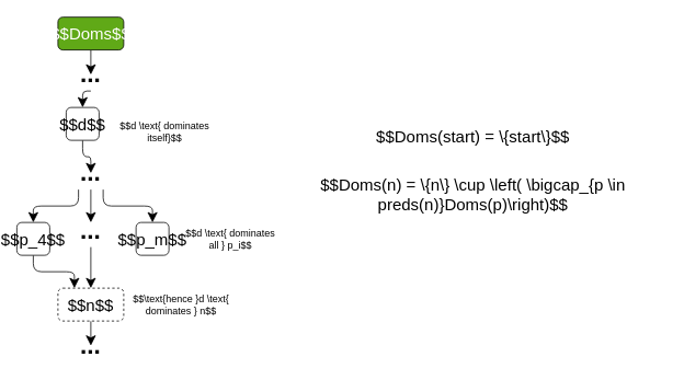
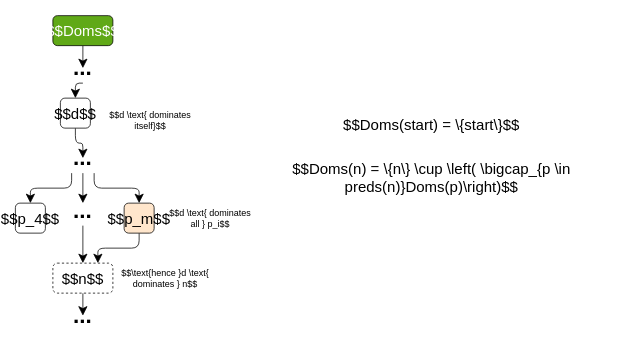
  <mxCell id="0" />
  <mxCell id="1" parent="0" />
  <mxCell id="2" style="edgeStyle=orthogonalEdgeStyle;rounded=1;orthogonalLoop=1;jettySize=auto;html=1;exitX=0.5;exitY=1;exitDx=0;exitDy=0;entryX=0.5;entryY=0;entryDx=0;entryDy=0;endSize=10;" edge="1" parent="1" source="3" target="13"><mxGeometry relative="1" as="geometry" /></mxCell>
  <mxCell id="3" value="$$Doms$$" style="rounded=1;whiteSpace=wrap;html=1;fontSize=20;fillColor=#60a917;fontColor=#ffffff;" vertex="1" parent="1"><mxGeometry x="70" y="20" width="80" height="40" as="geometry" /></mxCell>
  <mxCell id="4" style="edgeStyle=orthogonalEdgeStyle;rounded=1;orthogonalLoop=1;jettySize=auto;html=1;exitX=0.5;exitY=1;exitDx=0;exitDy=0;entryX=0.5;entryY=0;entryDx=0;entryDy=0;endSize=10;" edge="1" parent="1" source="5" target="17"><mxGeometry relative="1" as="geometry" /></mxCell>
  <mxCell id="5" value="$$d$$" style="rounded=1;whiteSpace=wrap;html=1;fontSize=20;" vertex="1" parent="1"><mxGeometry x="80" y="130" width="40" height="40" as="geometry" /></mxCell>
- <mxCell id="6" style="edgeStyle=orthogonalEdgeStyle;rounded=1;orthogonalLoop=1;jettySize=auto;html=1;exitX=0.5;exitY=1;exitDx=0;exitDy=0;entryX=0.25;entryY=0;entryDx=0;entryDy=0;endSize=10;" edge="1" parent="1" source="7" target="11"><mxGeometry relative="1" as="geometry" /></mxCell>
  <mxCell id="7" value="$$p_4$$" style="rounded=1;whiteSpace=wrap;html=1;fontSize=20;" vertex="1" parent="1"><mxGeometry x="20" y="270" width="40" height="40" as="geometry" /></mxCell>
- <mxCell id="9" value="$$p_m$$" style="rounded=1;whiteSpace=wrap;html=1;fontSize=20;" vertex="1" parent="1"><mxGeometry x="165" y="270" width="40" height="40" as="geometry" /></mxCell>
+ <mxCell id="8" style="edgeStyle=orthogonalEdgeStyle;rounded=1;orthogonalLoop=1;jettySize=auto;html=1;exitX=0.5;exitY=1;exitDx=0;exitDy=0;entryX=0.75;entryY=0;entryDx=0;entryDy=0;endSize=10;" edge="1" parent="1" source="9" target="11"><mxGeometry relative="1" as="geometry" /></mxCell>
+ <mxCell id="9" value="$$p_m$$" style="rounded=1;whiteSpace=wrap;html=1;fontSize=20;fillColor=#ffe6cc;" vertex="1" parent="1"><mxGeometry x="165" y="270" width="40" height="40" as="geometry" /></mxCell>
  <mxCell id="10" style="edgeStyle=orthogonalEdgeStyle;rounded=1;orthogonalLoop=1;jettySize=auto;html=1;exitX=0.5;exitY=1;exitDx=0;exitDy=0;entryX=0.5;entryY=0;entryDx=0;entryDy=0;endSize=10;" edge="1" parent="1" source="11"><mxGeometry relative="1" as="geometry"><mxPoint x="110" y="420" as="targetPoint" /></mxGeometry></mxCell>
  <mxCell id="11" value="$$n$$" style="rounded=1;whiteSpace=wrap;html=1;fontSize=20;dashed=1;" vertex="1" parent="1"><mxGeometry x="70" y="350" width="80" height="40" as="geometry" /></mxCell>
  <mxCell id="12" style="edgeStyle=orthogonalEdgeStyle;rounded=1;orthogonalLoop=1;jettySize=auto;html=1;exitX=0.5;exitY=1;exitDx=0;exitDy=0;entryX=0.5;entryY=0;entryDx=0;entryDy=0;endSize=10;" edge="1" parent="1" source="13" target="5"><mxGeometry relative="1" as="geometry" /></mxCell>
  <mxCell id="13" value="..." style="text;html=1;strokeColor=none;fillColor=none;align=center;verticalAlign=bottom;whiteSpace=wrap;rounded=0;labelBackgroundColor=none;fontSize=30;fontColor=default;fontStyle=1" vertex="1" parent="1"><mxGeometry x="80" y="90" width="60" height="20" as="geometry" /></mxCell>
  <mxCell id="14" style="edgeStyle=orthogonalEdgeStyle;rounded=1;orthogonalLoop=1;jettySize=auto;html=1;exitX=0.25;exitY=1;exitDx=0;exitDy=0;entryX=0.5;entryY=0;entryDx=0;entryDy=0;endSize=10;" edge="1" parent="1" source="17" target="7"><mxGeometry relative="1" as="geometry"><mxPoint x="60" y="230" as="sourcePoint" /></mxGeometry></mxCell>
  <mxCell id="15" style="edgeStyle=orthogonalEdgeStyle;rounded=1;orthogonalLoop=1;jettySize=auto;html=1;exitX=0.75;exitY=1;exitDx=0;exitDy=0;entryX=0.5;entryY=0;entryDx=0;entryDy=0;endSize=10;" edge="1" parent="1" source="17" target="9"><mxGeometry relative="1" as="geometry"><mxPoint x="120" y="230" as="sourcePoint" /></mxGeometry></mxCell>
  <mxCell id="16" style="edgeStyle=orthogonalEdgeStyle;rounded=1;orthogonalLoop=1;jettySize=auto;html=1;exitX=0.5;exitY=1;exitDx=0;exitDy=0;entryX=0.5;entryY=0;entryDx=0;entryDy=0;endSize=10;" edge="1" parent="1" source="17" target="19"><mxGeometry relative="1" as="geometry" /></mxCell>
  <mxCell id="17" value="..." style="text;html=1;strokeColor=none;fillColor=none;align=center;verticalAlign=bottom;whiteSpace=wrap;rounded=0;labelBackgroundColor=none;fontSize=30;fontColor=default;fontStyle=1" vertex="1" parent="1"><mxGeometry x="80" y="210" width="60" height="20" as="geometry" /></mxCell>
  <mxCell id="18" style="edgeStyle=orthogonalEdgeStyle;rounded=1;orthogonalLoop=1;jettySize=auto;html=1;exitX=0.5;exitY=1;exitDx=0;exitDy=0;entryX=0.5;entryY=0;entryDx=0;entryDy=0;endSize=10;" edge="1" parent="1" source="19" target="11"><mxGeometry relative="1" as="geometry" /></mxCell>
  <mxCell id="19" value="..." style="text;html=1;strokeColor=none;fillColor=none;align=center;verticalAlign=bottom;whiteSpace=wrap;rounded=0;labelBackgroundColor=none;fontSize=30;fontColor=default;fontStyle=1" vertex="1" parent="1"><mxGeometry x="80" y="270" width="60" height="30" as="geometry" /></mxCell>
  <mxCell id="20" value="..." style="text;html=1;strokeColor=none;fillColor=none;align=center;verticalAlign=bottom;whiteSpace=wrap;rounded=0;labelBackgroundColor=none;fontSize=30;fontColor=default;fontStyle=1" vertex="1" parent="1"><mxGeometry x="80" y="420" width="60" height="20" as="geometry" /></mxCell>
  <mxCell id="21" value="$$d \text{ dominates all } p_i$$" style="text;html=1;strokeColor=none;fillColor=none;align=center;verticalAlign=middle;whiteSpace=wrap;rounded=0;" vertex="1" parent="1"><mxGeometry x="220" y="280" width="120" height="20" as="geometry" /></mxCell>
  <mxCell id="22" value="$$\text{hence }d \text{ dominates } n$$" style="text;html=1;strokeColor=none;fillColor=none;align=center;verticalAlign=middle;whiteSpace=wrap;rounded=0;" vertex="1" parent="1"><mxGeometry x="160" y="360" width="120" height="20" as="geometry" /></mxCell>
  <mxCell id="23" value="$$d \text{ dominates itself}$$" style="text;html=1;strokeColor=none;fillColor=none;align=center;verticalAlign=middle;whiteSpace=wrap;rounded=0;" vertex="1" parent="1"><mxGeometry x="140" y="150" width="120" height="20" as="geometry" /></mxCell>
  <mxCell id="24" value="$$Doms(n) = \{n\} \cup \left( \bigcap_{p \in preds(n)}Doms(p)\right)$$" style="text;html=1;strokeColor=none;fillColor=none;align=center;verticalAlign=middle;whiteSpace=wrap;rounded=0;fontSize=20;" vertex="1" parent="1"><mxGeometry x="340" y="180" width="470" height="110" as="geometry" /></mxCell>
  <mxCell id="25" value="$$Doms(start) = \{start\}$$" style="text;html=1;strokeColor=none;fillColor=none;align=center;verticalAlign=middle;whiteSpace=wrap;rounded=0;fontSize=20;" vertex="1" parent="1"><mxGeometry x="340" y="110" width="470" height="110" as="geometry" /></mxCell>
